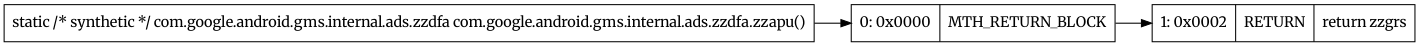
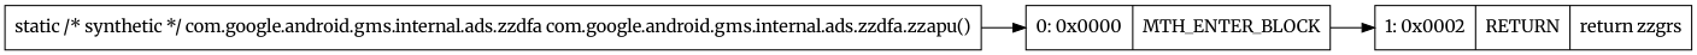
  digraph {
    rankdir=LR
    fontname=Merriweather
    node [shape=record fontname=Merriweather]
    edge [fontname=Merriweather]
-   n1 [label="{0\:\ 0x0000|MTH_RETURN_BLOCK\l}"]
+   n1 [label="{0\:\ 0x0000|MTH_ENTER_BLOCK\l}"]
    n2 [label="{1\:\ 0x0002|RETURN\l|return zzgrs\l}"]
    n3 [label="{static \/* synthetic *\/ com.google.android.gms.internal.ads.zzdfa com.google.android.gms.internal.ads.zzdfa.zzapu() }"]
    n1 -> n2
    n3 -> n1
  }
